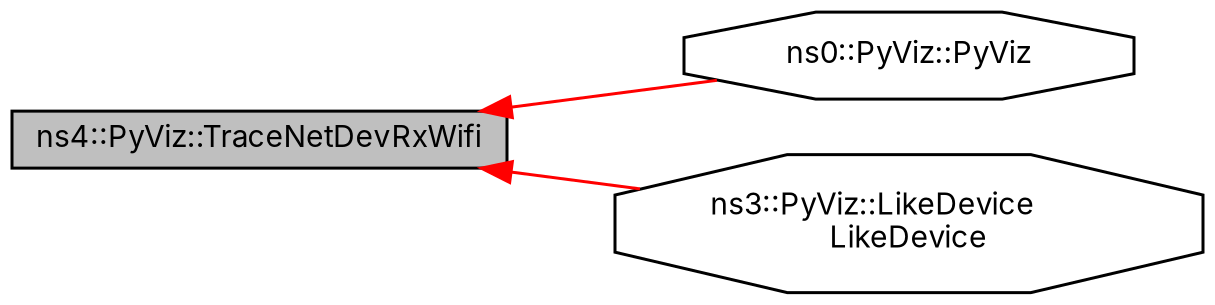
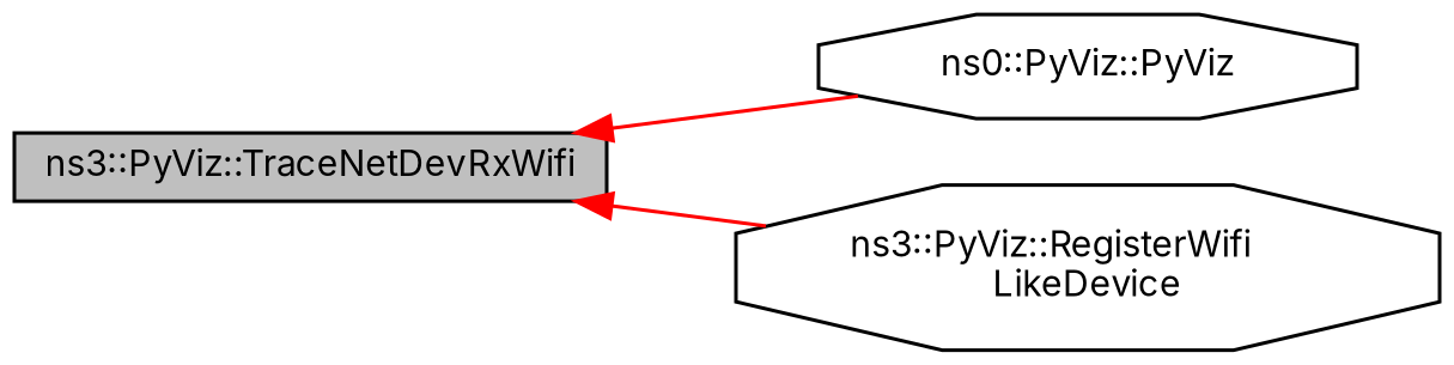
  digraph {
    fontname=Inter
    rankdir=LR
    node [color=black fillcolor=white fontname=Inter fontsize=10 shape=octagon style=filled]
    edge [color=red dir=back fontname=Inter fontsize=10 labelfontname=Helvetica labelfontsize=10 style=solid]
-   n1 [fillcolor=grey75 fontcolor=black height=0.2 label="ns4::PyViz::TraceNetDevRxWifi" shape=box width=0.4]
+   n1 [fillcolor=grey75 fontcolor=black height=0.2 label="ns3::PyViz::TraceNetDevRxWifi" shape=box width=0.4]
    n2 [height=0.2 label="ns0::PyViz::PyViz" width=0.4]
-   n3 [height=0.2 label="ns3::PyViz::LikeDevice\lLikeDevice" width=0.4]
+   n3 [height=0.2 label="ns3::PyViz::RegisterWifi\lLikeDevice" width=0.4]
    n1 -> n2
    n1 -> n3
  }
